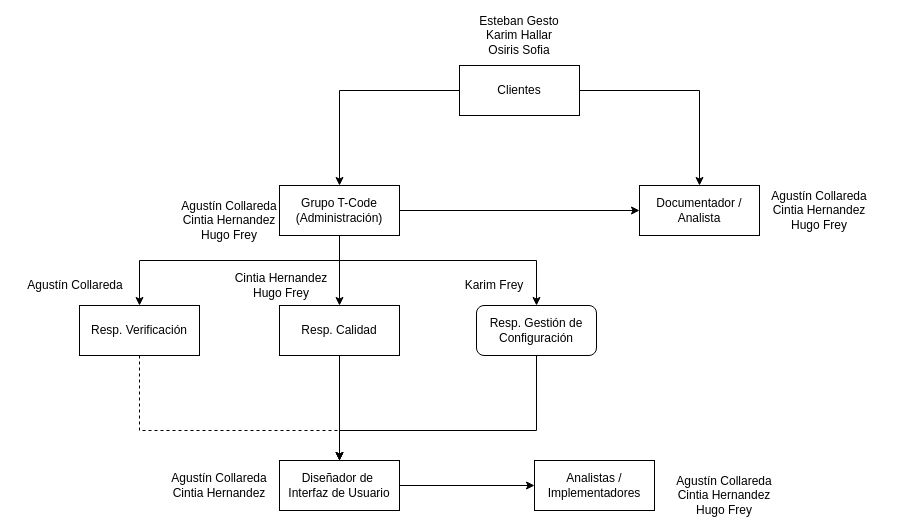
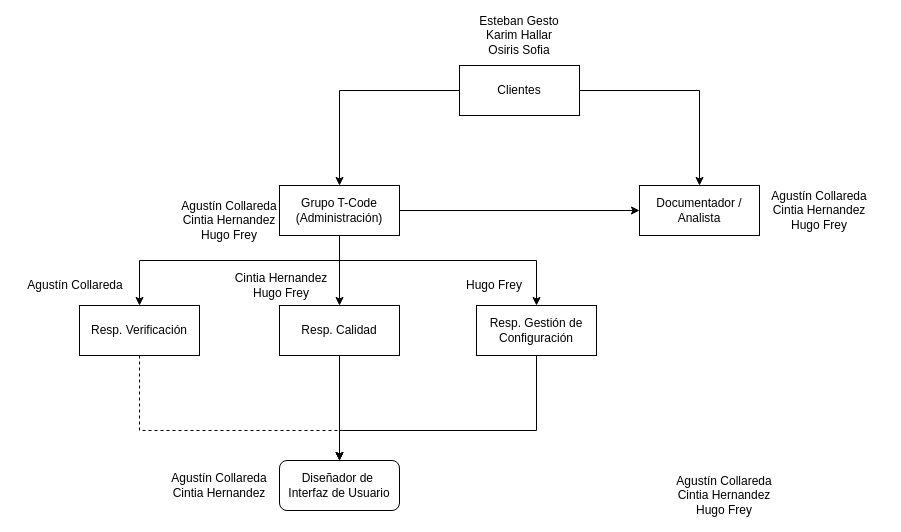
  <mxCell id="0" />
  <mxCell id="1" parent="0" />
  <mxCell id="2" value="" style="edgeStyle=orthogonalEdgeStyle;rounded=0;orthogonalLoop=1;jettySize=auto;html=1;" parent="1" source="4" target="10" edge="1"><mxGeometry relative="1" as="geometry" /></mxCell>
  <mxCell id="3" style="edgeStyle=orthogonalEdgeStyle;rounded=0;orthogonalLoop=1;jettySize=auto;html=1;" parent="1" source="4" target="12" edge="1"><mxGeometry relative="1" as="geometry" /></mxCell>
  <mxCell id="4" value="Clientes" style="rounded=0;whiteSpace=wrap;html=1;" parent="1" vertex="1"><mxGeometry x="459" y="65" width="120" height="50" as="geometry" /></mxCell>
  <mxCell id="5" value="&lt;div&gt;Esteban Gesto&lt;/div&gt;&lt;div&gt;Karim Hallar&lt;br&gt;&lt;/div&gt;Osiris Sofia" style="text;html=1;align=center;verticalAlign=middle;whiteSpace=wrap;rounded=0;" parent="1" vertex="1"><mxGeometry x="454" y="20" width="130" height="30" as="geometry" /></mxCell>
  <mxCell id="6" value="" style="edgeStyle=orthogonalEdgeStyle;rounded=0;orthogonalLoop=1;jettySize=auto;html=1;" parent="1" source="10" target="12" edge="1"><mxGeometry relative="1" as="geometry" /></mxCell>
  <mxCell id="7" value="" style="edgeStyle=orthogonalEdgeStyle;rounded=0;orthogonalLoop=1;jettySize=auto;html=1;" parent="1" source="10" target="14" edge="1"><mxGeometry relative="1" as="geometry"><Array as="points"><mxPoint x="339" y="260" /><mxPoint x="139" y="260" /></Array></mxGeometry></mxCell>
  <mxCell id="8" style="edgeStyle=orthogonalEdgeStyle;rounded=0;orthogonalLoop=1;jettySize=auto;html=1;" parent="1" source="10" target="17" edge="1"><mxGeometry relative="1" as="geometry" /></mxCell>
  <mxCell id="9" style="edgeStyle=orthogonalEdgeStyle;rounded=0;orthogonalLoop=1;jettySize=auto;html=1;" parent="1" source="10" target="20" edge="1"><mxGeometry relative="1" as="geometry"><Array as="points"><mxPoint x="339" y="260" /><mxPoint x="536" y="260" /></Array></mxGeometry></mxCell>
  <mxCell id="10" value="Grupo T-Code&lt;br&gt;(Administración)" style="rounded=0;whiteSpace=wrap;html=1;" parent="1" vertex="1"><mxGeometry x="279" y="185" width="120" height="50" as="geometry" /></mxCell>
  <mxCell id="11" value="&lt;div&gt;Agustín Collareda&lt;/div&gt;&lt;div&gt;Cintia Hernandez&lt;/div&gt;&lt;div&gt;Hugo Frey&lt;br&gt;&lt;/div&gt;" style="text;html=1;align=center;verticalAlign=middle;whiteSpace=wrap;rounded=0;" parent="1" vertex="1"><mxGeometry x="759" y="195" width="120" height="30" as="geometry" /></mxCell>
  <mxCell id="12" value="Documentador / Analista" style="rounded=0;whiteSpace=wrap;html=1;" parent="1" vertex="1"><mxGeometry x="639" y="185" width="120" height="50" as="geometry" /></mxCell>
  <mxCell id="13" style="edgeStyle=orthogonalEdgeStyle;rounded=0;orthogonalLoop=1;jettySize=auto;html=1;dashed=1;" parent="1" source="14" target="23" edge="1"><mxGeometry relative="1" as="geometry"><Array as="points"><mxPoint x="139" y="430" /><mxPoint x="339" y="430" /></Array></mxGeometry></mxCell>
  <mxCell id="14" value="Resp. Verificación" style="rounded=0;whiteSpace=wrap;html=1;" parent="1" vertex="1"><mxGeometry x="79" y="305" width="120" height="50" as="geometry" /></mxCell>
  <mxCell id="15" value="&lt;div&gt;Agustín Collareda&lt;/div&gt;" style="text;html=1;align=center;verticalAlign=middle;whiteSpace=wrap;rounded=0;" parent="1" vertex="1"><mxGeometry x="20" y="270" width="110" height="30" as="geometry" /></mxCell>
  <mxCell id="16" style="edgeStyle=orthogonalEdgeStyle;rounded=0;orthogonalLoop=1;jettySize=auto;html=1;" parent="1" source="17" target="23" edge="1"><mxGeometry relative="1" as="geometry" /></mxCell>
  <mxCell id="17" value="Resp. Calidad" style="rounded=0;whiteSpace=wrap;html=1;" parent="1" vertex="1"><mxGeometry x="279" y="305" width="120" height="50" as="geometry" /></mxCell>
  <mxCell id="18" value="&lt;div&gt;Cintia Hernandez&lt;/div&gt;&lt;div&gt;Hugo Frey&lt;br&gt;&lt;/div&gt;" style="text;html=1;align=center;verticalAlign=middle;whiteSpace=wrap;rounded=0;" parent="1" vertex="1"><mxGeometry x="226" y="270" width="110" height="30" as="geometry" /></mxCell>
  <mxCell id="19" style="edgeStyle=orthogonalEdgeStyle;rounded=0;orthogonalLoop=1;jettySize=auto;html=1;" parent="1" source="20" target="23" edge="1"><mxGeometry relative="1" as="geometry"><Array as="points"><mxPoint x="536" y="430" /><mxPoint x="339" y="430" /></Array></mxGeometry></mxCell>
- <mxCell id="20" value="Resp. Gestión de Configuración" style="whiteSpace=wrap;html=1;rounded=1;" parent="1" vertex="1"><mxGeometry x="476" y="305" width="120" height="50" as="geometry" /></mxCell>
- <mxCell id="21" value="&lt;div&gt;Karim Frey&lt;br&gt;&lt;/div&gt;" style="text;html=1;align=center;verticalAlign=middle;whiteSpace=wrap;rounded=0;" parent="1" vertex="1"><mxGeometry x="454" y="270" width="80" height="30" as="geometry" /></mxCell>
- <mxCell id="22" style="edgeStyle=orthogonalEdgeStyle;rounded=0;orthogonalLoop=1;jettySize=auto;html=1;" parent="1" source="23" target="25" edge="1"><mxGeometry relative="1" as="geometry" /></mxCell>
- <mxCell id="23" value="&lt;div&gt;Diseñador de&amp;nbsp;&lt;/div&gt;&lt;div&gt;Interfaz de Usuario&lt;/div&gt;" style="rounded=0;whiteSpace=wrap;html=1;" parent="1" vertex="1"><mxGeometry x="279" y="460" width="120" height="50" as="geometry" /></mxCell>
+ <mxCell id="20" value="Resp. Gestión de Configuración" style="rounded=0;whiteSpace=wrap;html=1;" parent="1" vertex="1"><mxGeometry x="476" y="305" width="120" height="50" as="geometry" /></mxCell>
+ <mxCell id="21" value="&lt;div&gt;Hugo Frey&lt;br&gt;&lt;/div&gt;" style="text;html=1;align=center;verticalAlign=middle;whiteSpace=wrap;rounded=0;" parent="1" vertex="1"><mxGeometry x="454" y="270" width="80" height="30" as="geometry" /></mxCell>
+ <mxCell id="23" value="&lt;div&gt;Diseñador de&amp;nbsp;&lt;/div&gt;&lt;div&gt;Interfaz de Usuario&lt;/div&gt;" style="whiteSpace=wrap;html=1;rounded=1;" parent="1" vertex="1"><mxGeometry x="279" y="460" width="120" height="50" as="geometry" /></mxCell>
  <mxCell id="24" value="&lt;div&gt;Agustín Collareda&lt;/div&gt;&lt;div&gt;Cintia Hernandez&lt;/div&gt;" style="text;html=1;align=center;verticalAlign=middle;whiteSpace=wrap;rounded=0;" parent="1" vertex="1"><mxGeometry x="159" y="470" width="120" height="30" as="geometry" /></mxCell>
- <mxCell id="25" value="Analistas / Implementadores" style="rounded=0;whiteSpace=wrap;html=1;" parent="1" vertex="1"><mxGeometry x="534" y="460" width="120" height="50" as="geometry" /></mxCell>
  <mxCell id="26" value="&lt;div&gt;Agustín Collareda&lt;/div&gt;&lt;div&gt;Cintia Hernandez&lt;/div&gt;&lt;div&gt;Hugo Frey&lt;br&gt;&lt;/div&gt;" style="text;html=1;align=center;verticalAlign=middle;whiteSpace=wrap;rounded=0;" parent="1" vertex="1"><mxGeometry x="169" y="205" width="120" height="30" as="geometry" /></mxCell>
  <mxCell id="27" value="&lt;div&gt;Agustín Collareda&lt;/div&gt;&lt;div&gt;Cintia Hernandez&lt;/div&gt;&lt;div&gt;Hugo Frey&lt;br&gt;&lt;/div&gt;" style="text;html=1;align=center;verticalAlign=middle;whiteSpace=wrap;rounded=0;" parent="1" vertex="1"><mxGeometry x="664" y="480" width="120" height="30" as="geometry" /></mxCell>
